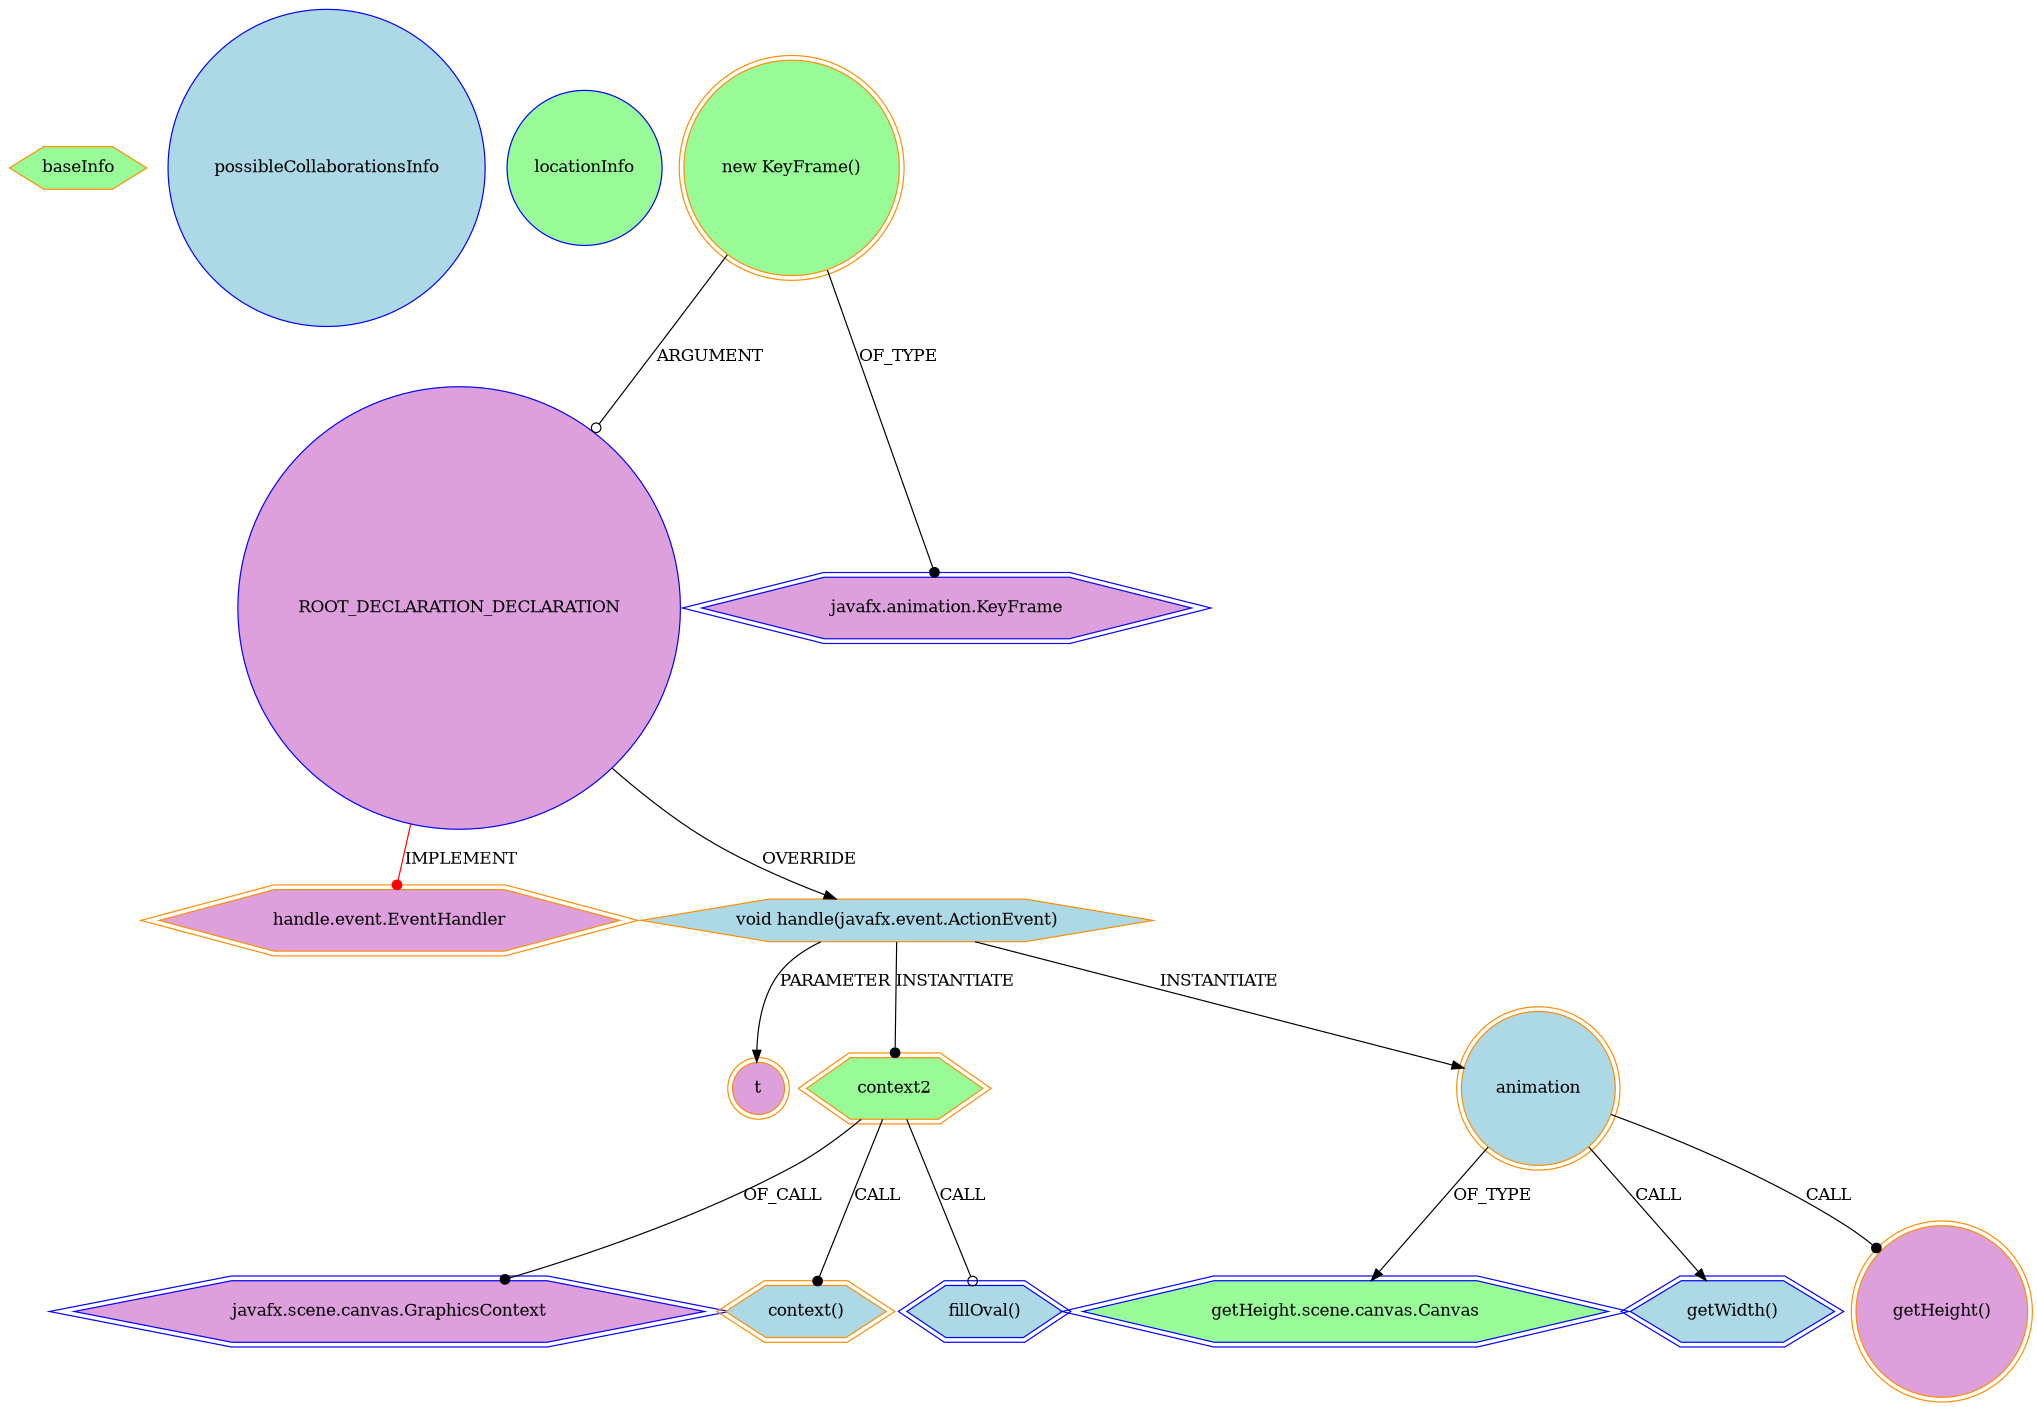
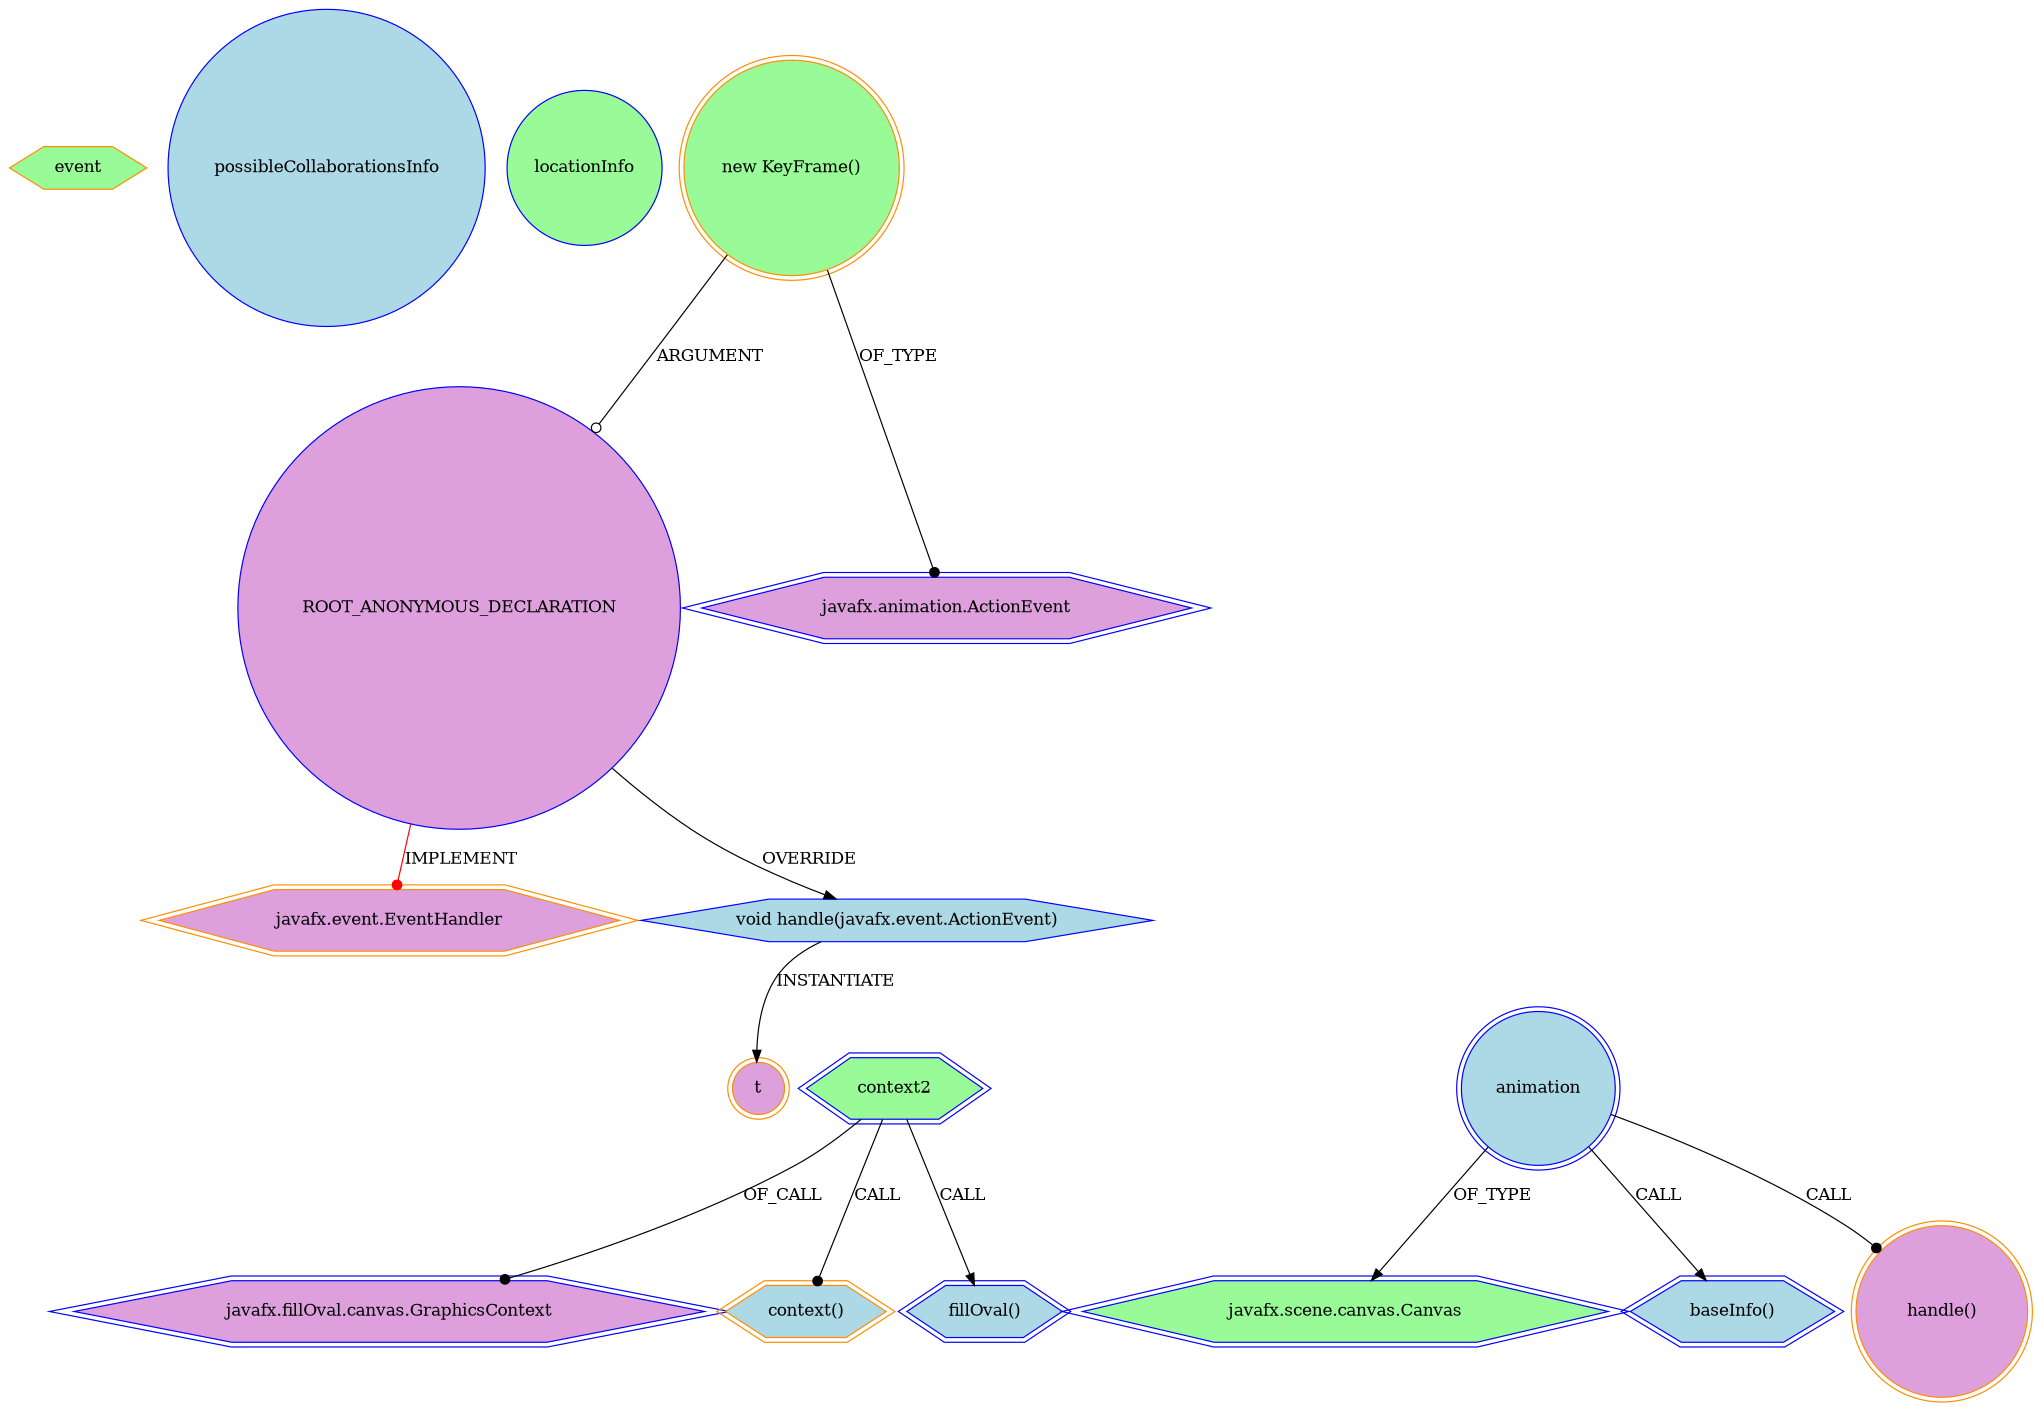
  digraph {
    node [color=blue fillcolor=lightblue shape=hexagon style=filled isFrameworkType=true vertexType=INSIDE_CALL peripheries=2]
    edge [arrowhead=dot]
-   baseInfo [category=extension_graph color=darkorange fillcolor=palegreen graphId=4272 isAnonymous=true possibleRelation=false isFrameworkType="" vertexType="" peripheries=""]
+   baseInfo [category=extension_graph color=darkorange fillcolor=palegreen graphId=4272 isAnonymous=true possibleRelation=false label=event isFrameworkType="" vertexType="" peripheries=""]
    possibleCollaborationsInfo [shape=circle isFrameworkType="" vertexType="" peripheries=""]
    locationInfo [contextSignature="javafx.animation.KeyFrame getKeyFrameRandomRect(javafx.scene.canvas.Canvas,javafx.scene.canvas.GraphicsContext,int)" filePath="/stepanovdg-VisualJadeMotionModel/VisualJadeMotionModel-master/src/by/bsu/kurs/stepanov/visualisation/AtomicTimelineService.java" fillcolor=palegreen graphId=4272 projectName="stepanovdg-VisualJadeMotionModel" shape=circle isFrameworkType="" vertexType="" peripheries=""]
-   n4 [fillcolor=plum isFrameworkType=false label=ROOT_DECLARATION_DECLARATION shape=circle vertexType=ROOT_ANONYMOUS_DECLARATION peripheries=""]
-   n5 [color=darkorange fillcolor=plum label="handle.event.EventHandler" vertexType=FRAMEWORK_INTERFACE_TYPE]
-   n6 [color=darkorange isFrameworkType=false label="void handle(javafx.event.ActionEvent)" vertexType=OVERRIDING_METHOD_DECLARATION peripheries=""]
+   n4 [fillcolor=plum isFrameworkType=false label=ROOT_ANONYMOUS_DECLARATION shape=circle vertexType=ROOT_ANONYMOUS_DECLARATION peripheries=""]
+   n5 [color=darkorange fillcolor=plum label="javafx.event.EventHandler" vertexType=FRAMEWORK_INTERFACE_TYPE]
+   n6 [isFrameworkType=false label="void handle(javafx.event.ActionEvent)" vertexType=OVERRIDING_METHOD_DECLARATION peripheries=""]
    n7 [color=darkorange fillcolor=plum label=t shape=circle vertexType=PARAMETER_DECLARATION]
-   n8 [color=darkorange fillcolor=palegreen label=context2 vertexType=VARIABLE_EXPRESION]
-   n9 [color=darkorange label=animation shape=circle vertexType=VARIABLE_EXPRESION]
+   n8 [fillcolor=palegreen label=context2 vertexType=VARIABLE_EXPRESION]
+   n9 [label=animation shape=circle vertexType=VARIABLE_EXPRESION]
    n10 [color=darkorange fillcolor=palegreen label="new KeyFrame()" shape=circle vertexType=OUTSIDE_CONSTRUCTOR_CALL]
-   n11 [fillcolor=plum label="javafx.animation.KeyFrame" vertexType=FRAMEWORK_CLASS_TYPE]
-   n12 [fillcolor=plum label="javafx.scene.canvas.GraphicsContext" vertexType=FRAMEWORK_CLASS_TYPE]
+   n11 [fillcolor=plum label="javafx.animation.ActionEvent" vertexType=FRAMEWORK_CLASS_TYPE]
+   n12 [fillcolor=plum label="javafx.fillOval.canvas.GraphicsContext" vertexType=FRAMEWORK_CLASS_TYPE]
    n13 [color=darkorange label="context()"]
    n14 [label="fillOval()"]
-   n15 [fillcolor=palegreen label="getHeight.scene.canvas.Canvas" vertexType=FRAMEWORK_CLASS_TYPE]
-   n16 [label="getWidth()"]
-   n17 [color=darkorange fillcolor=plum label="getHeight()" shape=circle]
+   n15 [fillcolor=palegreen label="javafx.scene.canvas.Canvas" vertexType=FRAMEWORK_CLASS_TYPE]
+   n16 [label="baseInfo()"]
+   n17 [color=darkorange fillcolor=plum label="handle()" shape=circle]
    n4 -> n5 [color=red label=IMPLEMENT]
    n4 -> n6 [arrowhead=normal label=OVERRIDE]
-   n6 -> n7 [arrowhead=normal label=PARAMETER]
-   n6 -> n8 [label=INSTANTIATE]
-   n6 -> n9 [arrowhead=normal label=INSTANTIATE]
+   n6 -> n7 [arrowhead=normal label=INSTANTIATE]
    n8 -> n12 [label=OF_CALL]
    n8 -> n13 [label=CALL]
-   n8 -> n14 [arrowhead=odot label=CALL]
+   n8 -> n14 [arrowhead=normal label=CALL]
    n9 -> n15 [arrowhead=normal label=OF_TYPE]
    n9 -> n16 [arrowhead=normal label=CALL]
    n9 -> n17 [label=CALL]
    n10 -> n4 [arrowhead=odot label=ARGUMENT]
    n10 -> n11 [label=OF_TYPE]
  }
